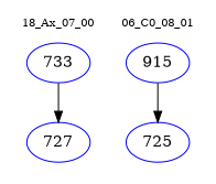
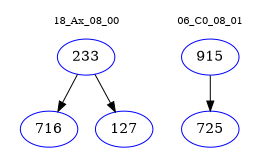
  digraph {
    node [color=blue]
    edge [color=black]
-   n1 [label=733]
-   n3 [label=727]
+   n1 [label=233]
+   n2 [label=716]
+   n3 [label=127]
    n4 [label=915]
    n5 [label=725]
    subgraph cluster_1 {
      color=white
      fontsize=10
-     label="18_Ax_07_00"
+     label="18_Ax_08_00"
      n1
+     n2
      n3
    }
    subgraph cluster_2 {
      color=white
      fontsize=10
      label="06_C0_08_01"
      n4
      n5
    }
+   n1 -> n2
    n1 -> n3
    n4 -> n5
  }
